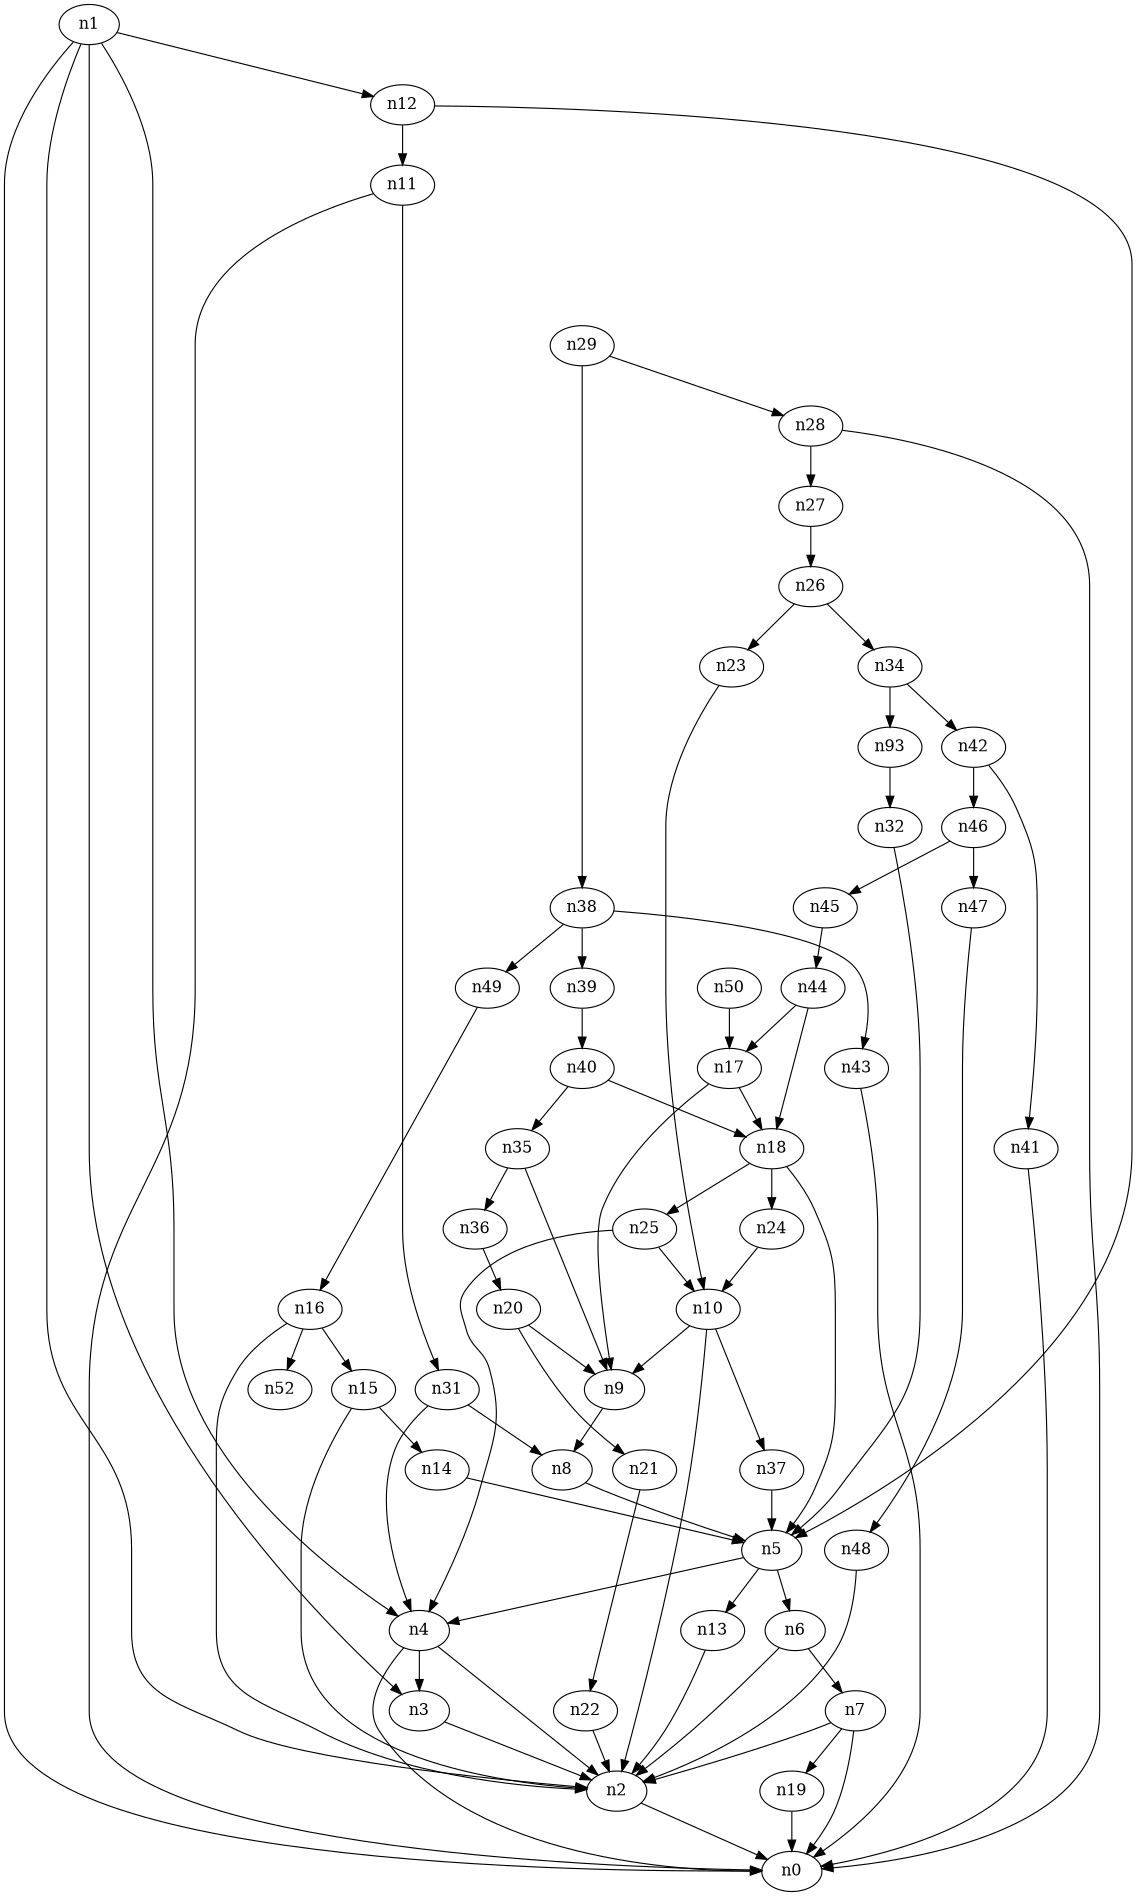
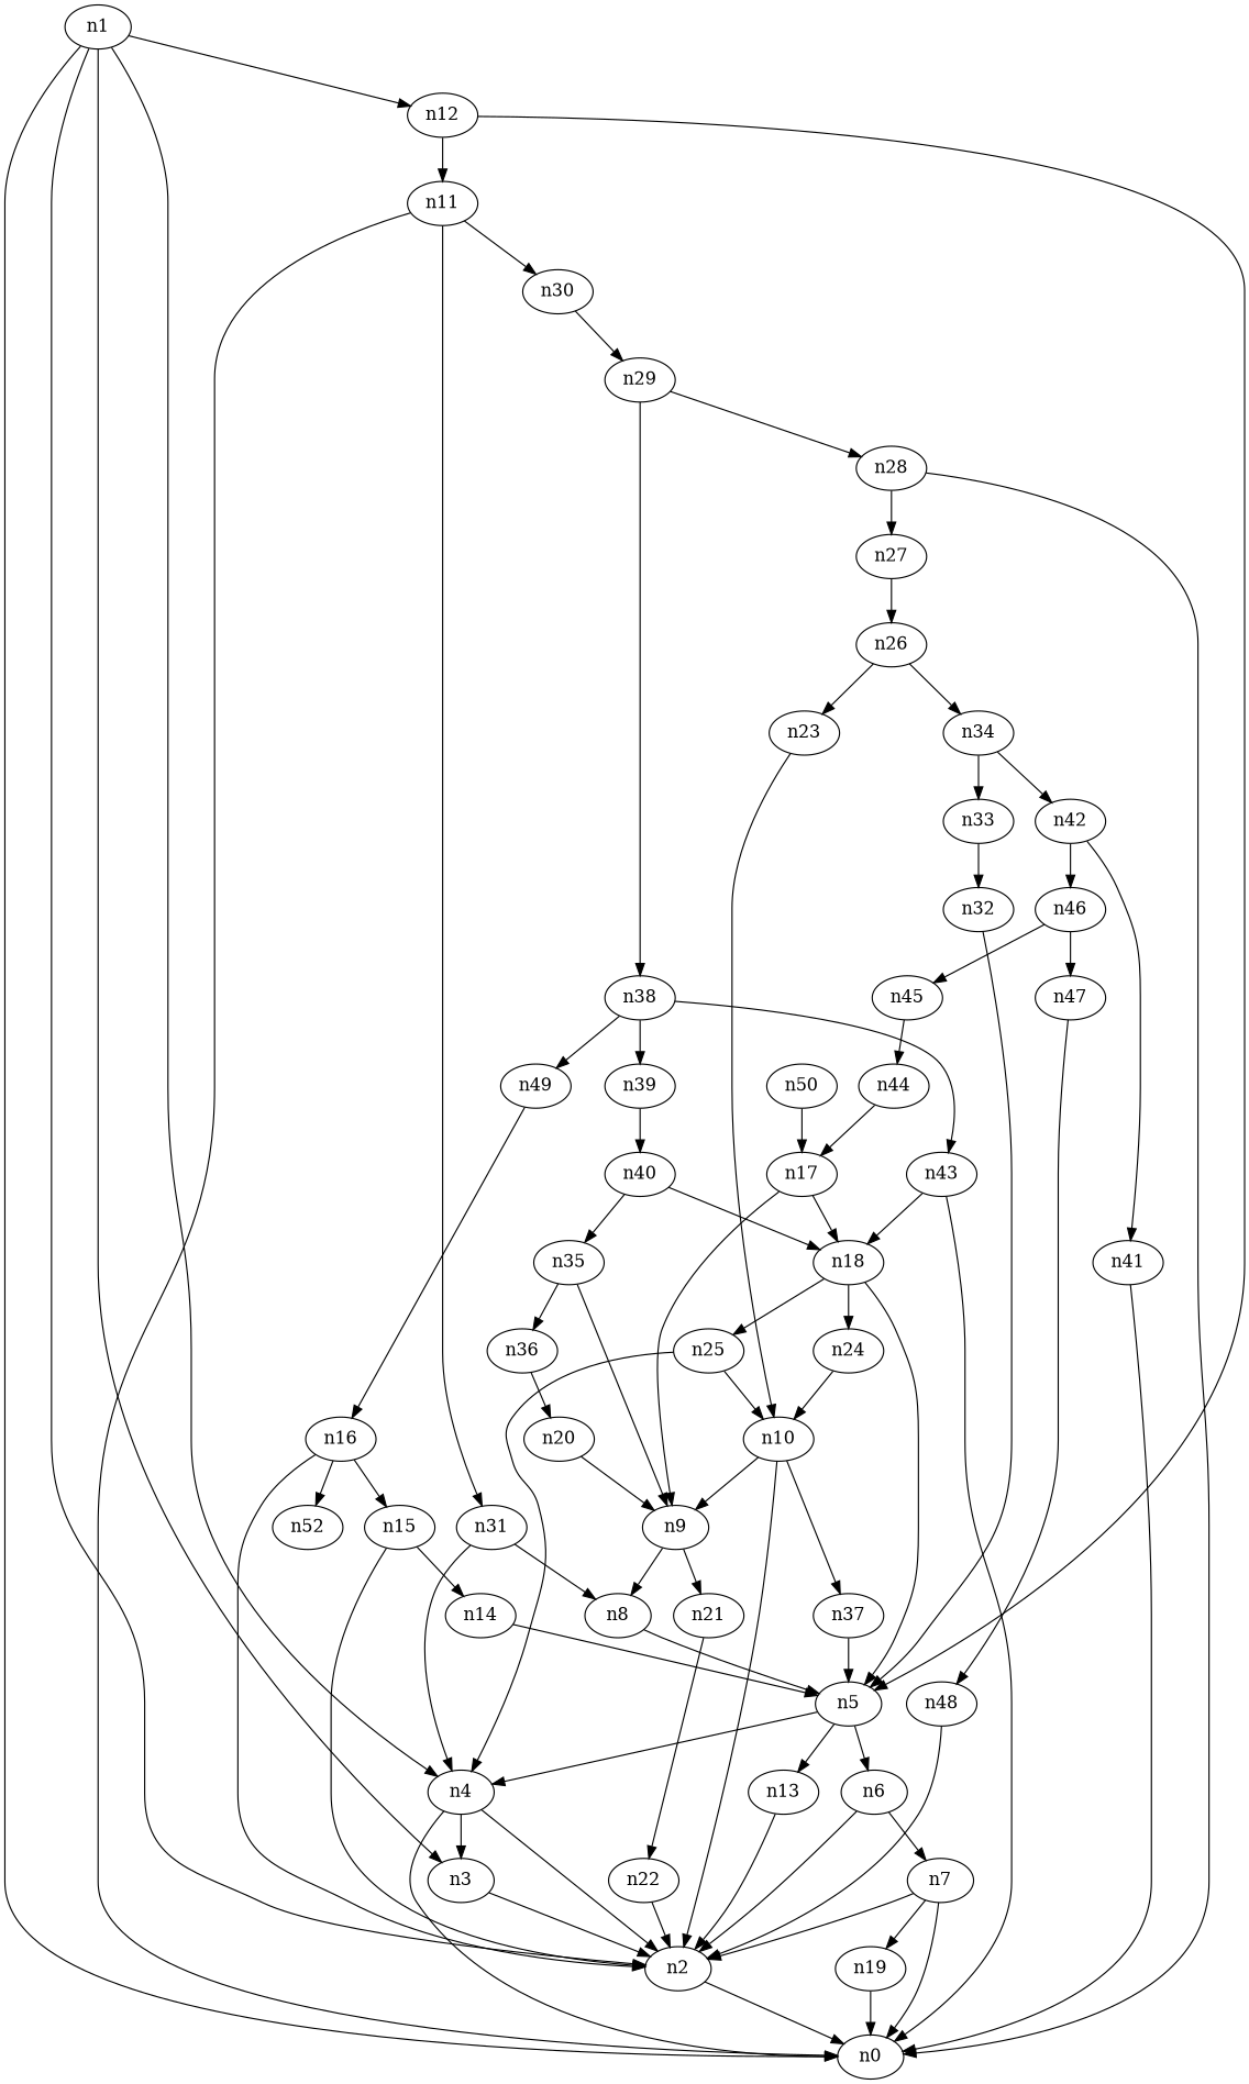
  digraph {
    n1
    n0
    n2
    n3
    n4
    n12
    n5
    n11
    n6
    n13
+   n30
    n31
    n7
    n19
    n8
    n9
    n10
    n37
    n29
    n28
    n38
    n14
    n15
    n16
    n52
    n17
    n18
    n24
    n25
    n23
    n20
    n21
    n22
    n26
    n34
-   n33 [label=n93]
+   n33
    n42
    n32
    n41
    n46
    n27
    n39
    n43
    n49
    n40
    n45
    n47
    n35
    n36
    n44
    n48
    n50
    n1 -> n0
    n1 -> n2
    n1 -> n3
    n1 -> n4
    n1 -> n12
    n2 -> n0
    n3 -> n2
    n4 -> n0
    n4 -> n2
    n4 -> n3
    n12 -> n5
    n12 -> n11
    n5 -> n4
    n5 -> n6
    n5 -> n13
    n11 -> n0
+   n11 -> n30
    n11 -> n31
    n6 -> n2
    n6 -> n7
    n13 -> n2
+   n30 -> n29
    n31 -> n4
    n31 -> n8
    n7 -> n0
    n7 -> n2
    n7 -> n19
    n19 -> n0
    n8 -> n5
    n9 -> n8
    n10 -> n2
    n10 -> n9
    n10 -> n37
    n37 -> n5
    n29 -> n28
    n29 -> n38
    n28 -> n0
    n28 -> n27
    n38 -> n39
    n38 -> n43
    n38 -> n49
    n14 -> n5
    n15 -> n2
    n15 -> n14
    n16 -> n2
    n16 -> n15
    n16 -> n52
    n17 -> n9
    n17 -> n18
    n18 -> n5
    n18 -> n24
    n18 -> n25
    n24 -> n10
    n25 -> n4
    n25 -> n10
    n23 -> n10
    n20 -> n9
-   n20 -> n21
+   n9 -> n21
    n21 -> n22
    n22 -> n2
    n26 -> n23
    n26 -> n34
    n34 -> n33
    n34 -> n42
    n33 -> n32
    n42 -> n41
    n42 -> n46
    n32 -> n5
    n41 -> n0
    n46 -> n45
    n46 -> n47
    n27 -> n26
    n39 -> n40
    n43 -> n0
-   n44 -> n18
+   n43 -> n18
    n49 -> n16
    n40 -> n18
    n40 -> n35
    n45 -> n44
    n47 -> n48
    n35 -> n9
    n35 -> n36
    n36 -> n20
    n44 -> n17
    n48 -> n2
    n50 -> n17
  }
